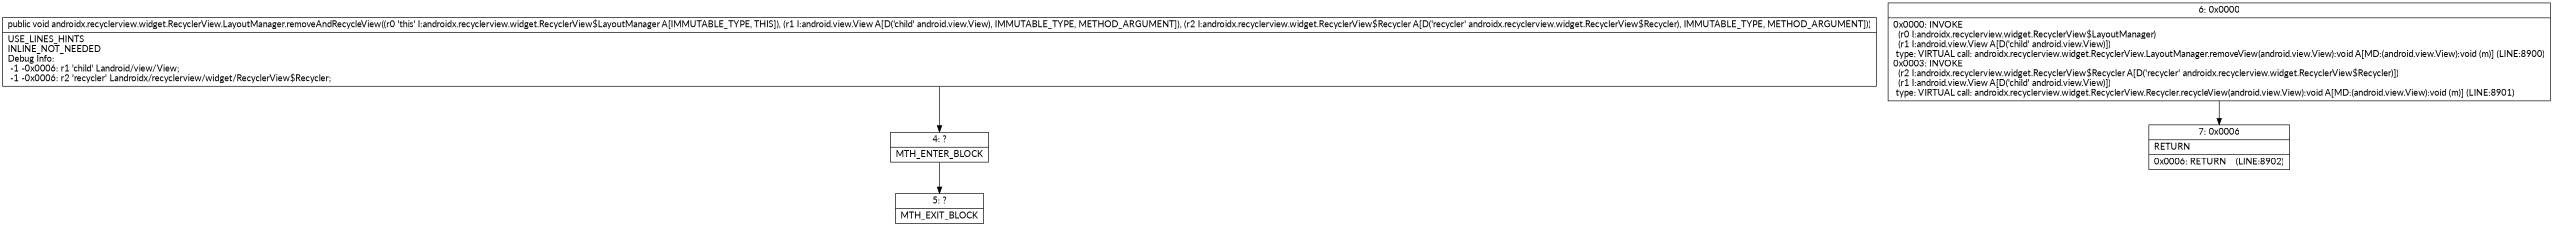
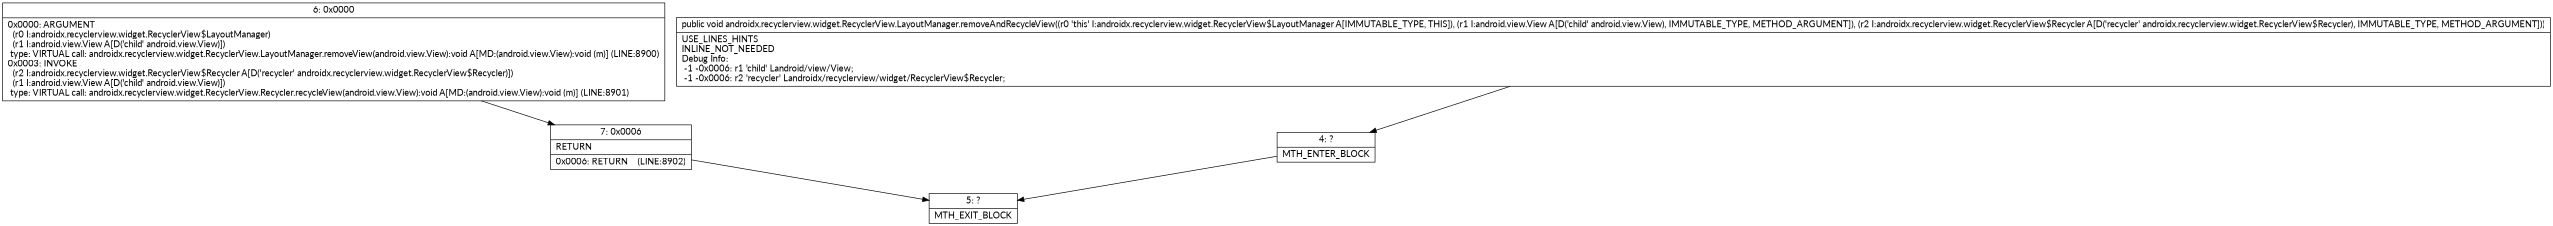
  digraph {
    fontname=Lato
    node [fontname=Lato shape=record]
    edge [fontname=Lato]
    n1 [label="{4\:\ ?|MTH_ENTER_BLOCK\l}"]
    n2 [label="{5\:\ ?|MTH_EXIT_BLOCK\l}"]
-   n3 [label="{6\:\ 0x0000|0x0000: INVOKE  \l  (r0 I:androidx.recyclerview.widget.RecyclerView$LayoutManager)\l  (r1 I:android.view.View A[D('child' android.view.View)])\l type: VIRTUAL call: androidx.recyclerview.widget.RecyclerView.LayoutManager.removeView(android.view.View):void A[MD:(android.view.View):void (m)] (LINE:8900)\l0x0003: INVOKE  \l  (r2 I:androidx.recyclerview.widget.RecyclerView$Recycler A[D('recycler' androidx.recyclerview.widget.RecyclerView$Recycler)])\l  (r1 I:android.view.View A[D('child' android.view.View)])\l type: VIRTUAL call: androidx.recyclerview.widget.RecyclerView.Recycler.recycleView(android.view.View):void A[MD:(android.view.View):void (m)] (LINE:8901)\l}"]
+   n3 [label="{6\:\ 0x0000|0x0000: ARGUMENT  \l  (r0 I:androidx.recyclerview.widget.RecyclerView$LayoutManager)\l  (r1 I:android.view.View A[D('child' android.view.View)])\l type: VIRTUAL call: androidx.recyclerview.widget.RecyclerView.LayoutManager.removeView(android.view.View):void A[MD:(android.view.View):void (m)] (LINE:8900)\l0x0003: INVOKE  \l  (r2 I:androidx.recyclerview.widget.RecyclerView$Recycler A[D('recycler' androidx.recyclerview.widget.RecyclerView$Recycler)])\l  (r1 I:android.view.View A[D('child' android.view.View)])\l type: VIRTUAL call: androidx.recyclerview.widget.RecyclerView.Recycler.recycleView(android.view.View):void A[MD:(android.view.View):void (m)] (LINE:8901)\l}"]
    n4 [label="{7\:\ 0x0006|RETURN\l|0x0006: RETURN    (LINE:8902)\l}"]
    n5 [label="{public void androidx.recyclerview.widget.RecyclerView.LayoutManager.removeAndRecycleView((r0 'this' I:androidx.recyclerview.widget.RecyclerView$LayoutManager A[IMMUTABLE_TYPE, THIS]), (r1 I:android.view.View A[D('child' android.view.View), IMMUTABLE_TYPE, METHOD_ARGUMENT]), (r2 I:androidx.recyclerview.widget.RecyclerView$Recycler A[D('recycler' androidx.recyclerview.widget.RecyclerView$Recycler), IMMUTABLE_TYPE, METHOD_ARGUMENT]))  | USE_LINES_HINTS\lINLINE_NOT_NEEDED\lDebug Info:\l  \-1 \-0x0006: r1 'child' Landroid\/view\/View;\l  \-1 \-0x0006: r2 'recycler' Landroidx\/recyclerview\/widget\/RecyclerView$Recycler;\l}"]
    n1 -> n2
    n3 -> n4
+   n4 -> n2
    n5 -> n1
  }
